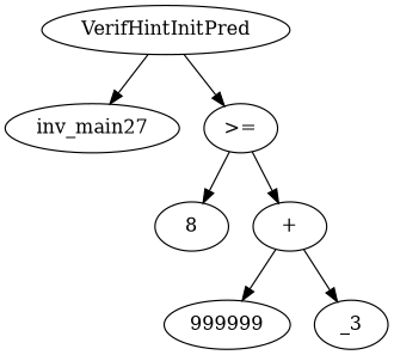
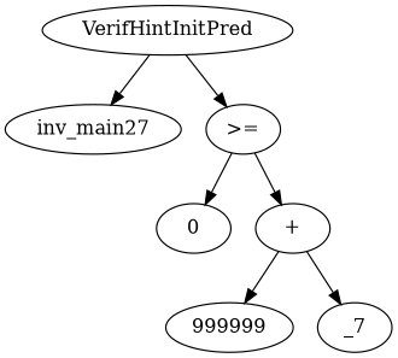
  digraph {
    n1 [label=inv_main27]
    n2 [label=VerifHintInitPred]
    n3 [label=">="]
-   n4 [label=8]
+   n4 [label=0]
    n5 [label="+"]
    n6 [label=999999]
-   n7 [label=_3]
+   n7 [label=_7]
    n2 -> n1
    n2 -> n3
    n3 -> n4
    n3 -> n5
    n5 -> n6
    n5 -> n7
  }
